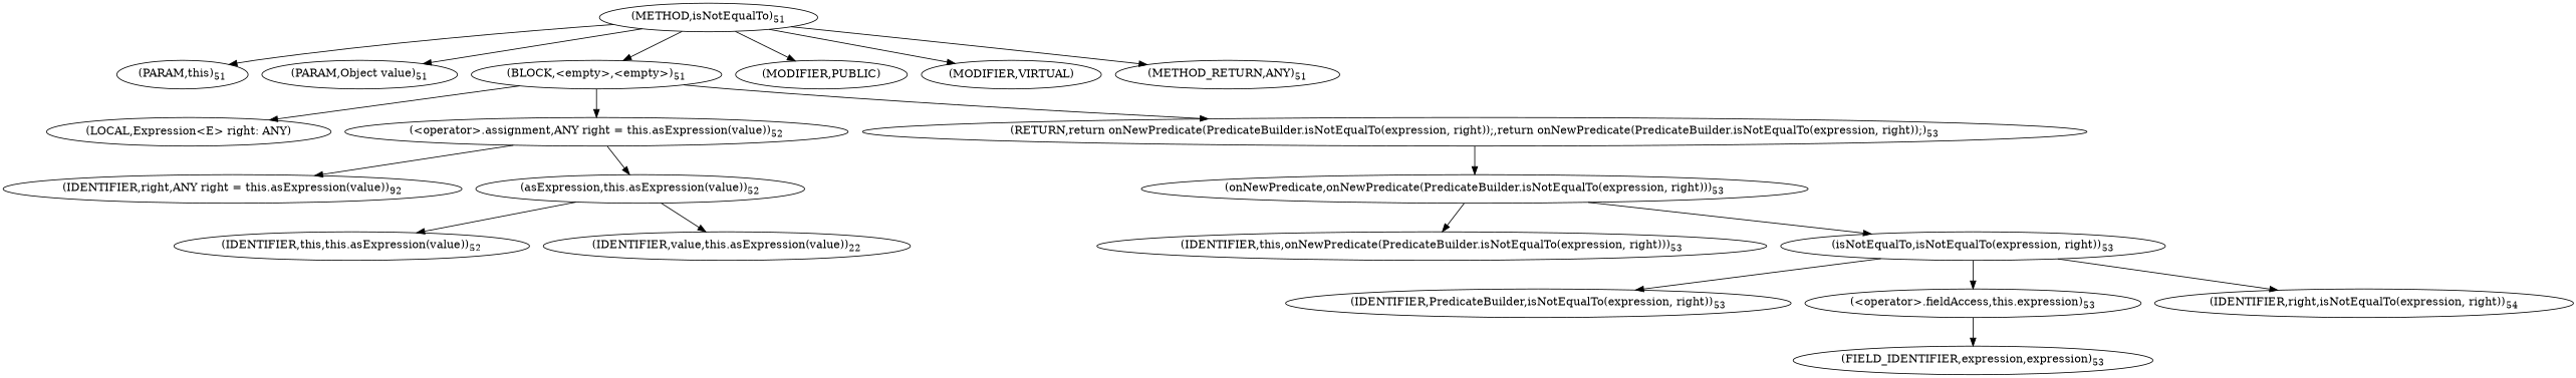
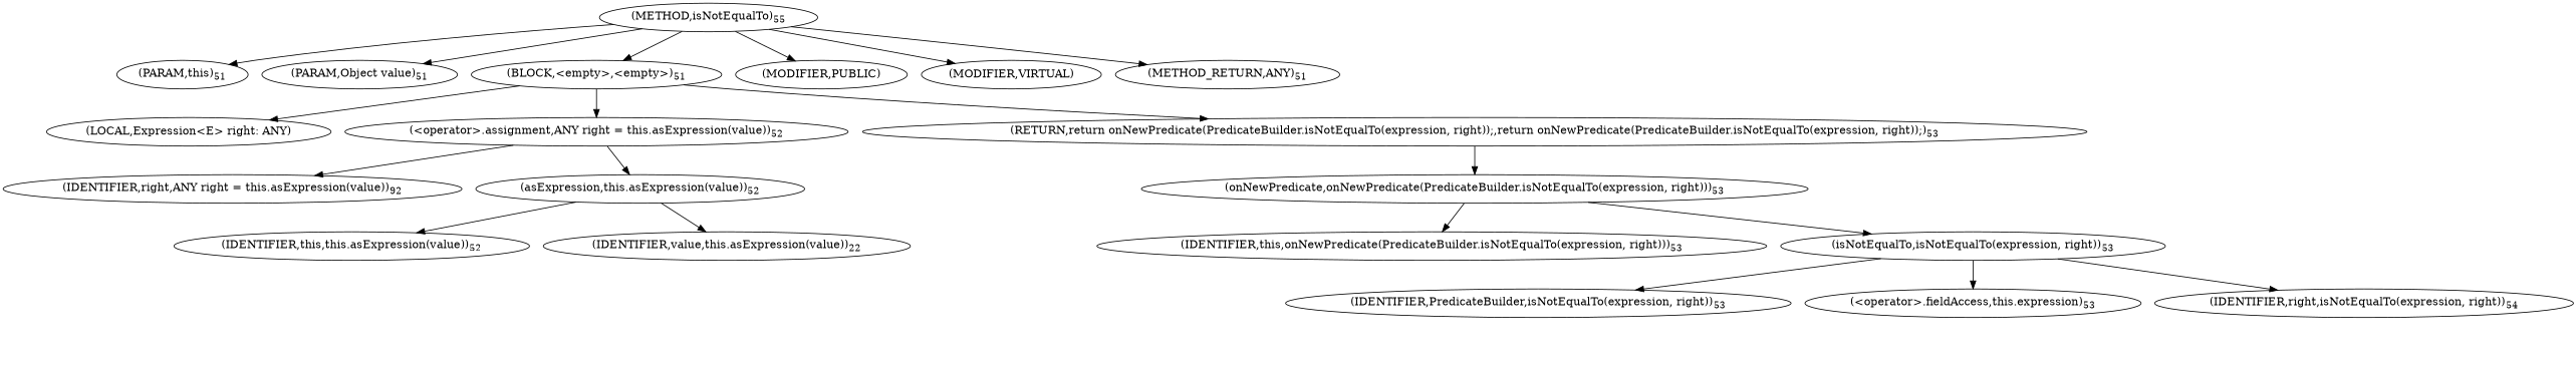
  digraph {
-   n1 [label=<(METHOD,isNotEqualTo)<SUB>51</SUB>>]
+   n1 [label=<(METHOD,isNotEqualTo)<SUB>55</SUB>>]
    n2 [label=<(PARAM,this)<SUB>51</SUB>>]
    n3 [label=<(PARAM,Object value)<SUB>51</SUB>>]
    n4 [label=<(BLOCK,&lt;empty&gt;,&lt;empty&gt;)<SUB>51</SUB>>]
    n5 [label=<(MODIFIER,PUBLIC)>]
    n6 [label=<(MODIFIER,VIRTUAL)>]
    n7 [label=<(METHOD_RETURN,ANY)<SUB>51</SUB>>]
    n8 [label=<(LOCAL,Expression&lt;E&gt; right: ANY)>]
    n9 [label=<(&lt;operator&gt;.assignment,ANY right = this.asExpression(value))<SUB>52</SUB>>]
    n10 [label=<(RETURN,return onNewPredicate(PredicateBuilder.isNotEqualTo(expression, right));,return onNewPredicate(PredicateBuilder.isNotEqualTo(expression, right));)<SUB>53</SUB>>]
    n11 [label=<(IDENTIFIER,right,ANY right = this.asExpression(value))<SUB>92</SUB>>]
    n12 [label=<(asExpression,this.asExpression(value))<SUB>52</SUB>>]
    n13 [label=<(onNewPredicate,onNewPredicate(PredicateBuilder.isNotEqualTo(expression, right)))<SUB>53</SUB>>]
    n14 [label=<(IDENTIFIER,this,this.asExpression(value))<SUB>52</SUB>>]
    n15 [label=<(IDENTIFIER,value,this.asExpression(value))<SUB>22</SUB>>]
    n16 [label=<(IDENTIFIER,this,onNewPredicate(PredicateBuilder.isNotEqualTo(expression, right)))<SUB>53</SUB>>]
    n17 [label=<(isNotEqualTo,isNotEqualTo(expression, right))<SUB>53</SUB>>]
    n18 [label=<(IDENTIFIER,PredicateBuilder,isNotEqualTo(expression, right))<SUB>53</SUB>>]
    n19 [label=<(&lt;operator&gt;.fieldAccess,this.expression)<SUB>53</SUB>>]
    n20 [label=<(IDENTIFIER,right,isNotEqualTo(expression, right))<SUB>54</SUB>>]
-   n21 [label=<(FIELD_IDENTIFIER,expression,expression)<SUB>53</SUB>>]
    n1 -> n2
    n1 -> n3
    n1 -> n4
    n1 -> n5
    n1 -> n6
    n1 -> n7
    n4 -> n8
    n4 -> n9
    n4 -> n10
    n9 -> n11
    n9 -> n12
    n10 -> n13
    n12 -> n14
    n12 -> n15
    n13 -> n16
    n13 -> n17
    n17 -> n18
    n17 -> n19
    n17 -> n20
-   n19 -> n21
  }
